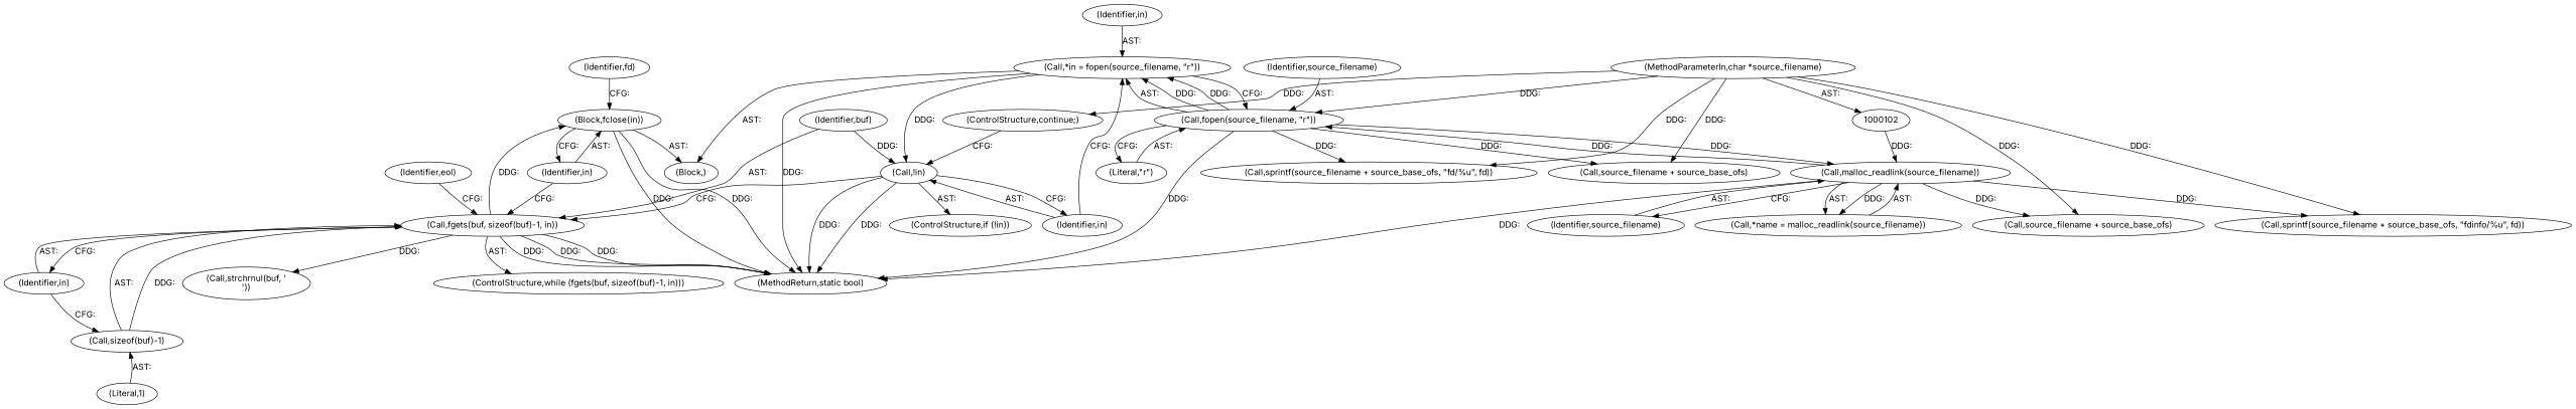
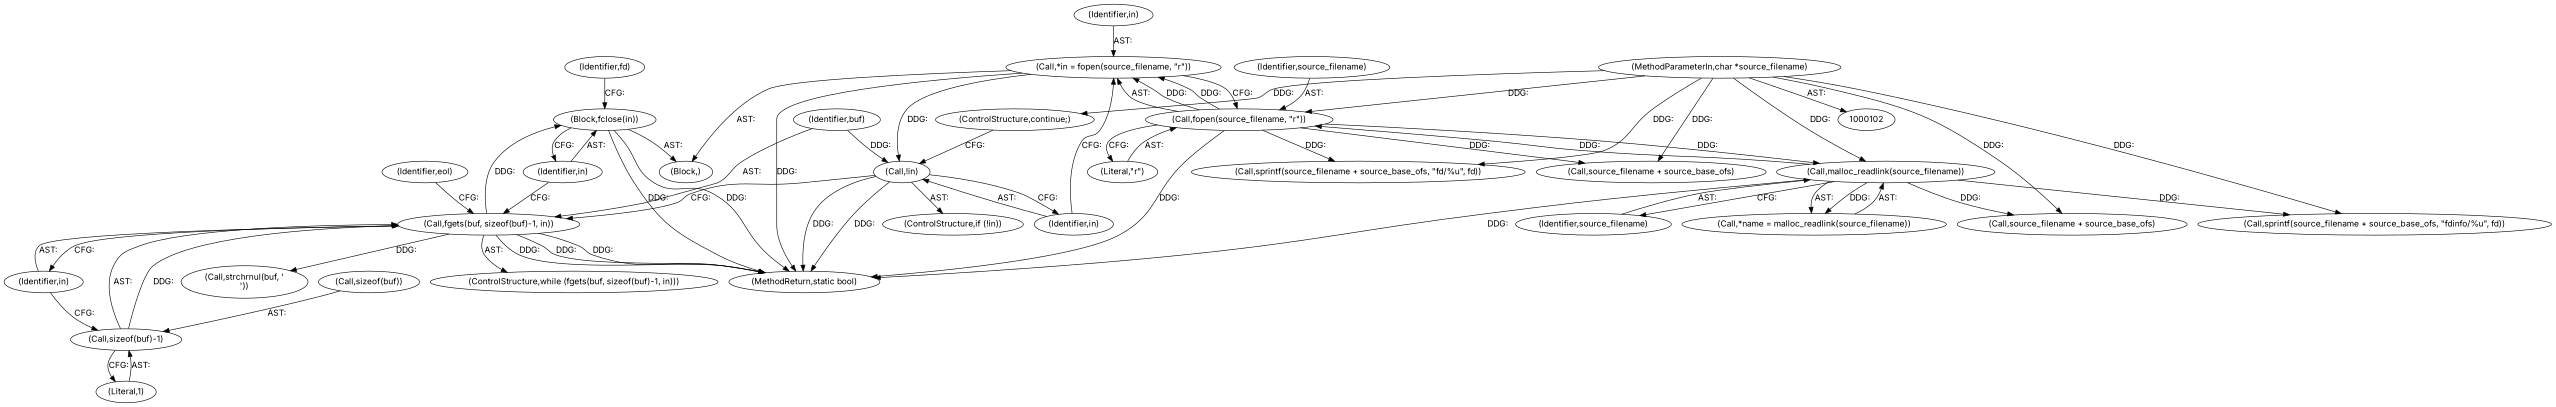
  digraph {
    fontname=Inter
    node [fontname=Inter]
    edge [fontname=Inter]
    n1 [label="(Block,fclose(in))"]
    n2 [label="(Block,)"]
    n3 [label="(MethodReturn,static bool)"]
    n4 [label="(Identifier,in)"]
    n5 [label="(Call,fgets(buf, sizeof(buf)-1, in))"]
    n6 [label="(Identifier,in)"]
    n7 [label="(Call,strchrnul(buf, '\n'))"]
    n8 [label="(ControlStructure,while (fgets(buf, sizeof(buf)-1, in)))"]
    n9 [label="(Call,sizeof(buf)-1)"]
    n10 [label="(Literal,1)"]
    n11 [label="(Call,!in)"]
    n12 [label="(Identifier,in)"]
    n13 [label="(ControlStructure,if (!in))"]
    n14 [label="(Call,*in = fopen(source_filename, \"r\"))"]
    n15 [label="(Call,fopen(source_filename, \"r\"))"]
    n16 [label="(Call,malloc_readlink(source_filename))"]
    n17 [label="(Call,sprintf(source_filename + source_base_ofs, \"fd/%u\", fd))"]
    n18 [label="(Call,source_filename + source_base_ofs)"]
    n19 [label="(Literal,\"r\")"]
    n20 [label="(Call,source_filename + source_base_ofs)"]
    n21 [label="(Call,sprintf(source_filename + source_base_ofs, \"fdinfo/%u\", fd))"]
    n22 [label="(Identifier,source_filename)"]
    n23 [label="(Call,*name = malloc_readlink(source_filename))"]
    n24 [label="(MethodParameterIn,char *source_filename)"]
    1000102
    n26 [label="(ControlStructure,continue;)"]
    n27 [label="(Identifier,eol)"]
    n28 [label="(Identifier,fd)"]
    n29 [label="(Identifier,buf)"]
    n30 [label="(Identifier,source_filename)"]
+   n31 [label="(Call,sizeof(buf))"]
    n32 [label="(Identifier,in)"]
    n1 -> n2 [label="AST: "]
    n1 -> n3 [label="DDG: "]
    n1 -> n3 [label="DDG: "]
    n1 -> n4 [label="CFG: "]
    n4 -> n1 [label="AST: "]
    n4 -> n5 [label="CFG: "]
    n5 -> n1 [label="DDG: "]
    n5 -> n3 [label="DDG: "]
    n5 -> n3 [label="DDG: "]
    n5 -> n3 [label="DDG: "]
    n5 -> n6 [label="CFG: "]
    n5 -> n7 [label="DDG: "]
    n5 -> n8 [label="AST: "]
    n6 -> n5 [label="AST: "]
    n6 -> n9 [label="CFG: "]
    n9 -> n5 [label="AST: "]
    n9 -> n5 [label="DDG: "]
+   n9 -> n10 [label="CFG: "]
    n10 -> n9 [label="AST: "]
    n11 -> n3 [label="DDG: "]
    n11 -> n3 [label="DDG: "]
    n11 -> n5 [label="CFG: "]
    n11 -> n12 [label="CFG: "]
    n11 -> n13 [label="AST: "]
    n12 -> n11 [label="AST: "]
    n12 -> n14 [label="CFG: "]
    n14 -> n2 [label="AST: "]
    n14 -> n3 [label="DDG: "]
    n14 -> n11 [label="DDG: "]
    n14 -> n15 [label="CFG: "]
    n15 -> n3 [label="DDG: "]
    n15 -> n14 [label="AST: "]
    n15 -> n14 [label="DDG: "]
    n15 -> n14 [label="DDG: "]
    n15 -> n16 [label="DDG: "]
    n15 -> n17 [label="DDG: "]
    n15 -> n18 [label="DDG: "]
    n15 -> n19 [label="CFG: "]
    n16 -> n3 [label="DDG: "]
    n16 -> n15 [label="DDG: "]
    n16 -> n20 [label="DDG: "]
    n16 -> n21 [label="DDG: "]
    n16 -> n22 [label="CFG: "]
    n16 -> n23 [label="AST: "]
    n16 -> n23 [label="DDG: "]
    n19 -> n15 [label="AST: "]
    n22 -> n16 [label="AST: "]
    n23 -> n16 [label="AST: "]
    n24 -> n15 [label="DDG: "]
-   1000102 -> n16 [label="DDG: "]
+   n24 -> n16 [label="DDG: "]
    n24 -> n17 [label="DDG: "]
    n24 -> n18 [label="DDG: "]
    n24 -> n20 [label="DDG: "]
    n24 -> n21 [label="DDG: "]
    n24 -> 1000102 [label="AST: "]
    n24 -> n26 [label="DDG: "]
    n26 -> n11 [label="CFG: "]
    n27 -> n5 [label="CFG: "]
    n28 -> n1 [label="CFG: "]
    n29 -> n5 [label="AST: "]
    n29 -> n11 [label="DDG: "]
    n30 -> n15 [label="AST: "]
+   n31 -> n9 [label="AST: "]
    n32 -> n14 [label="AST: "]
  }
